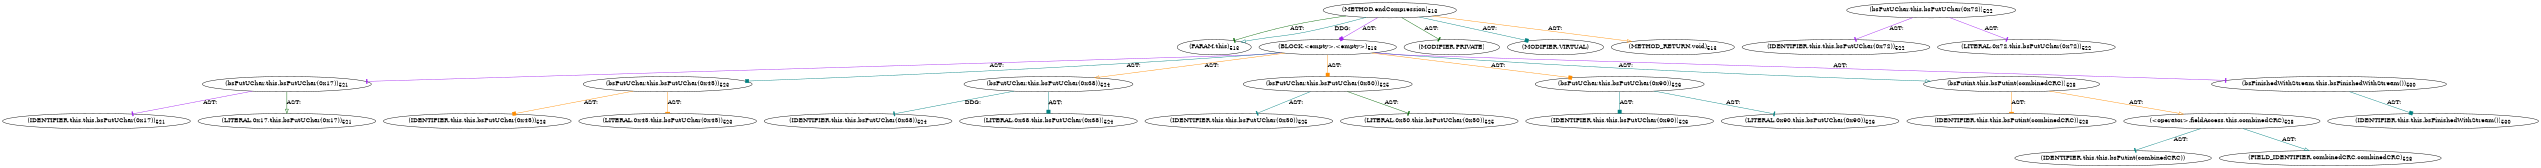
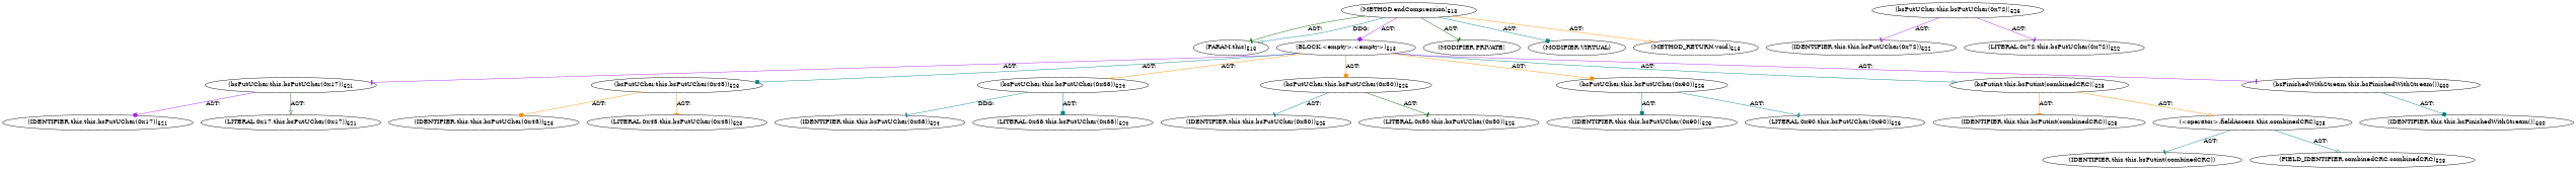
  digraph {
    edge [arrowhead=tee color=teal]
    n1 [label=<(METHOD,endCompression)<SUB>513</SUB>>]
    n2 [label=<(PARAM,this)<SUB>513</SUB>>]
    n3 [label=<(BLOCK,&lt;empty&gt;,&lt;empty&gt;)<SUB>513</SUB>>]
    n4 [label=<(MODIFIER,PRIVATE)>]
    n5 [label=<(MODIFIER,VIRTUAL)>]
    n6 [label=<(METHOD_RETURN,void)<SUB>513</SUB>>]
    n7 [label=<(bsPutUChar,this.bsPutUChar(0x17))<SUB>521</SUB>>]
    n8 [label=<(bsPutUChar,this.bsPutUChar(0x45))<SUB>523</SUB>>]
    n9 [label=<(bsPutUChar,this.bsPutUChar(0x38))<SUB>524</SUB>>]
    n10 [label=<(bsPutUChar,this.bsPutUChar(0x50))<SUB>525</SUB>>]
    n11 [label=<(bsPutUChar,this.bsPutUChar(0x90))<SUB>526</SUB>>]
    n12 [label=<(bsPutint,this.bsPutint(combinedCRC))<SUB>528</SUB>>]
    n13 [label=<(bsFinishedWithStream,this.bsFinishedWithStream())<SUB>530</SUB>>]
    n14 [label=<(IDENTIFIER,this,this.bsPutUChar(0x17))<SUB>521</SUB>>]
    n15 [label=<(LITERAL,0x17,this.bsPutUChar(0x17))<SUB>521</SUB>>]
-   n16 [label=<(bsPutUChar,this.bsPutUChar(0x72))<SUB>522</SUB>>]
+   n16 [label=<(bsPutUChar,this.bsPutUChar(0x72))<SUB>526</SUB>>]
    n17 [label=<(IDENTIFIER,this,this.bsPutUChar(0x72))<SUB>522</SUB>>]
    n18 [label=<(LITERAL,0x72,this.bsPutUChar(0x72))<SUB>522</SUB>>]
    n19 [label=<(IDENTIFIER,this,this.bsPutUChar(0x45))<SUB>523</SUB>>]
    n20 [label=<(LITERAL,0x45,this.bsPutUChar(0x45))<SUB>523</SUB>>]
    n21 [label=<(IDENTIFIER,this,this.bsPutUChar(0x38))<SUB>524</SUB>>]
    n22 [label=<(LITERAL,0x38,this.bsPutUChar(0x38))<SUB>524</SUB>>]
    n23 [label=<(IDENTIFIER,this,this.bsPutUChar(0x50))<SUB>525</SUB>>]
    n24 [label=<(LITERAL,0x50,this.bsPutUChar(0x50))<SUB>525</SUB>>]
    n25 [label=<(IDENTIFIER,this,this.bsPutUChar(0x90))<SUB>526</SUB>>]
    n26 [label=<(LITERAL,0x90,this.bsPutUChar(0x90))<SUB>526</SUB>>]
    n27 [label=<(IDENTIFIER,this,this.bsPutint(combinedCRC))<SUB>528</SUB>>]
    n28 [label=<(&lt;operator&gt;.fieldAccess,this.combinedCRC)<SUB>528</SUB>>]
    n29 [label=<(IDENTIFIER,this,this.bsFinishedWithStream())<SUB>530</SUB>>]
    n30 [label=<(IDENTIFIER,this,this.bsPutint(combinedCRC))>]
    n31 [label=<(FIELD_IDENTIFIER,combinedCRC,combinedCRC)<SUB>528</SUB>>]
    n1 -> n2 [color=darkgreen label="AST: "]
    n1 -> n2 [arrowhead=onormal label="DDG: "]
    n1 -> n3 [arrowhead=box color=purple label="AST: "]
    n1 -> n4 [color=darkgreen label="AST: "]
    n1 -> n5 [arrowhead=box label="AST: "]
    n1 -> n6 [arrowhead=onormal color=darkorange label="AST: "]
    n3 -> n7 [color=purple label="AST: "]
    n3 -> n8 [arrowhead=box label="AST: "]
    n3 -> n9 [arrowhead=onormal color=darkorange label="AST: "]
    n3 -> n10 [arrowhead=box color=darkorange label="AST: "]
    n3 -> n11 [arrowhead=box color=darkorange label="AST: "]
    n3 -> n12 [arrowhead=onormal label="AST: "]
    n3 -> n13 [color=purple label="AST: "]
-   n7 -> n14 [color=purple label="AST: "]
+   n7 -> n14 [arrowhead=box color=purple label="AST: "]
    n7 -> n15 [arrowhead=onormal color=darkgreen label="AST: "]
    n8 -> n19 [arrowhead=box color=darkorange label="AST: "]
    n8 -> n20 [color=darkorange label="AST: "]
    n9 -> n21 [label="DDG: "]
    n9 -> n22 [arrowhead=box label="AST: "]
    n10 -> n23 [label="AST: "]
    n10 -> n24 [color=darkgreen label="AST: "]
    n11 -> n25 [arrowhead=box label="AST: "]
    n11 -> n26 [label="AST: "]
    n12 -> n27 [color=darkorange label="AST: "]
    n12 -> n28 [arrowhead=onormal color=darkorange label="AST: "]
    n13 -> n29 [arrowhead=box label="AST: "]
    n16 -> n17 [color=purple label="AST: "]
    n16 -> n18 [color=purple label="AST: "]
    n28 -> n30 [label="AST: "]
    n28 -> n31 [arrowhead=onormal label="AST: "]
  }
